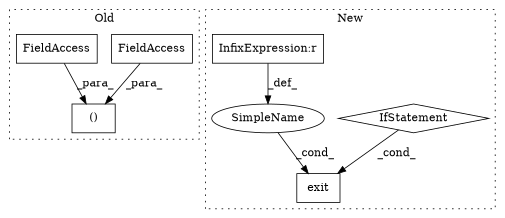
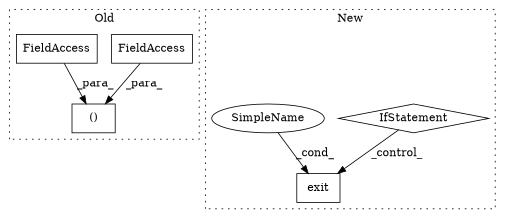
  digraph {
    node [a=22 shape=box]
    n1 [a=106 l=89 label="()" s=4064]
    n2 [l=13 label=FieldAccess s=4140]
    n3 [l=9 label=FieldAccess s=4091]
    n4 [a=32 l="5,1" label=exit s="4788,4809"]
    n5 [a=25 l="4,2" label=IfStatement s="4570,4587" shape=diamond]
    n6 [a=42 label=SimpleName shape=ellipse]
-   n7 [a=27 l=4 label="InfixExpression:r" s=4582]
    subgraph cluster_1 {
      label=Old
      style=dotted
      n1
      n2
      n3
    }
    subgraph cluster_2 {
      label=New
      style=dotted
      n4
      n5
      n6
-     n7
    }
    n2 -> n1 [label=_para_]
    n3 -> n1 [label=_para_]
-   n5 -> n4 [label=_cond_]
+   n5 -> n4 [label=_control_]
    n6 -> n4 [label=_cond_]
-   n7 -> n6 [label=_def_]
  }
